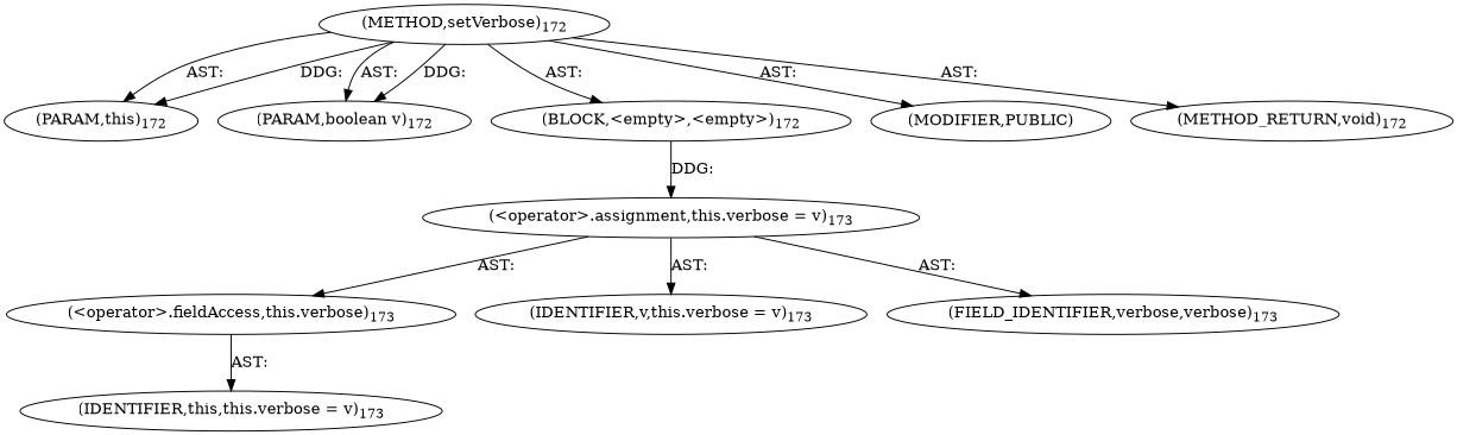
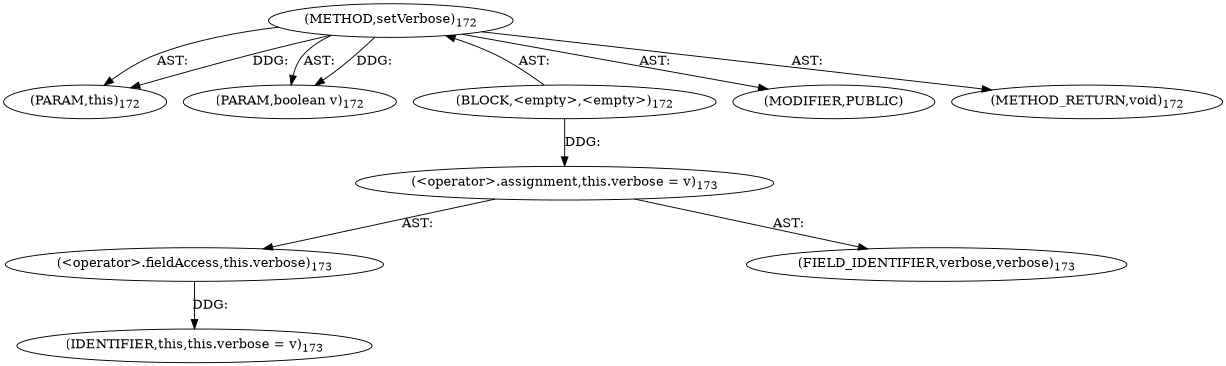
  digraph {
    n1 [label=<(METHOD,setVerbose)<SUB>172</SUB>>]
    n2 [label=<(PARAM,this)<SUB>172</SUB>>]
    n3 [label=<(PARAM,boolean v)<SUB>172</SUB>>]
    n4 [label=<(BLOCK,&lt;empty&gt;,&lt;empty&gt;)<SUB>172</SUB>>]
    n5 [label=<(MODIFIER,PUBLIC)>]
    n6 [label=<(METHOD_RETURN,void)<SUB>172</SUB>>]
    n7 [label=<(&lt;operator&gt;.assignment,this.verbose = v)<SUB>173</SUB>>]
    n8 [label=<(&lt;operator&gt;.fieldAccess,this.verbose)<SUB>173</SUB>>]
-   n9 [label=<(IDENTIFIER,v,this.verbose = v)<SUB>173</SUB>>]
    n10 [label=<(FIELD_IDENTIFIER,verbose,verbose)<SUB>173</SUB>>]
    n11 [label=<(IDENTIFIER,this,this.verbose = v)<SUB>173</SUB>>]
    n1 -> n2 [label="AST: "]
    n1 -> n2 [label="DDG: "]
    n1 -> n3 [label="AST: "]
    n1 -> n3 [label="DDG: "]
-   n1 -> n4 [label="AST: "]
+   n4 -> n1 [label="AST: "]
    n1 -> n5 [label="AST: "]
    n1 -> n6 [label="AST: "]
    n4 -> n7 [label="DDG: "]
    n7 -> n8 [label="AST: "]
-   n7 -> n9 [label="AST: "]
    n7 -> n10 [label="AST: "]
-   n8 -> n11 [label="AST: "]
+   n8 -> n11 [label="DDG: "]
  }
